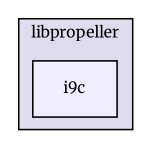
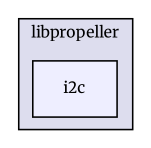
  digraph {
    compound=true
    fontname=Merriweather
-   n1 [fillcolor="#eeeeff" fontname=Merriweather fontsize=10 label=i9c pencolor=black shape=box style=filled]
+   n1 [fillcolor="#eeeeff" fontname=Merriweather fontsize=10 label=i2c pencolor=black shape=box style=filled]
    subgraph cluster_1 {
      bgcolor="#ddddee"
      fontsize=10
      label=libpropeller
      pencolor=black
      n1
    }
  }
